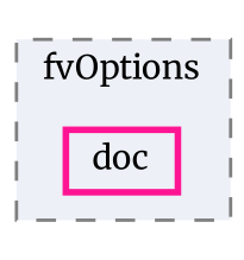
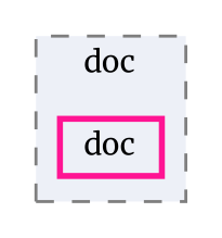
  digraph {
    compound=true
    rankdir=LR
    fontname=Merriweather
    n1 [color=deeppink fillcolor="#edf0f7" fontname=Merriweather fontsize=10 height=0.2 label=doc shape=box style="filled,bold" width=0.4]
    subgraph cluster_1 {
      bgcolor="#edf0f7"
      fontsize=10
-     label=fvOptions
+     label=doc
      pencolor=grey50
      style="filled,dashed"
      n1
    }
  }
